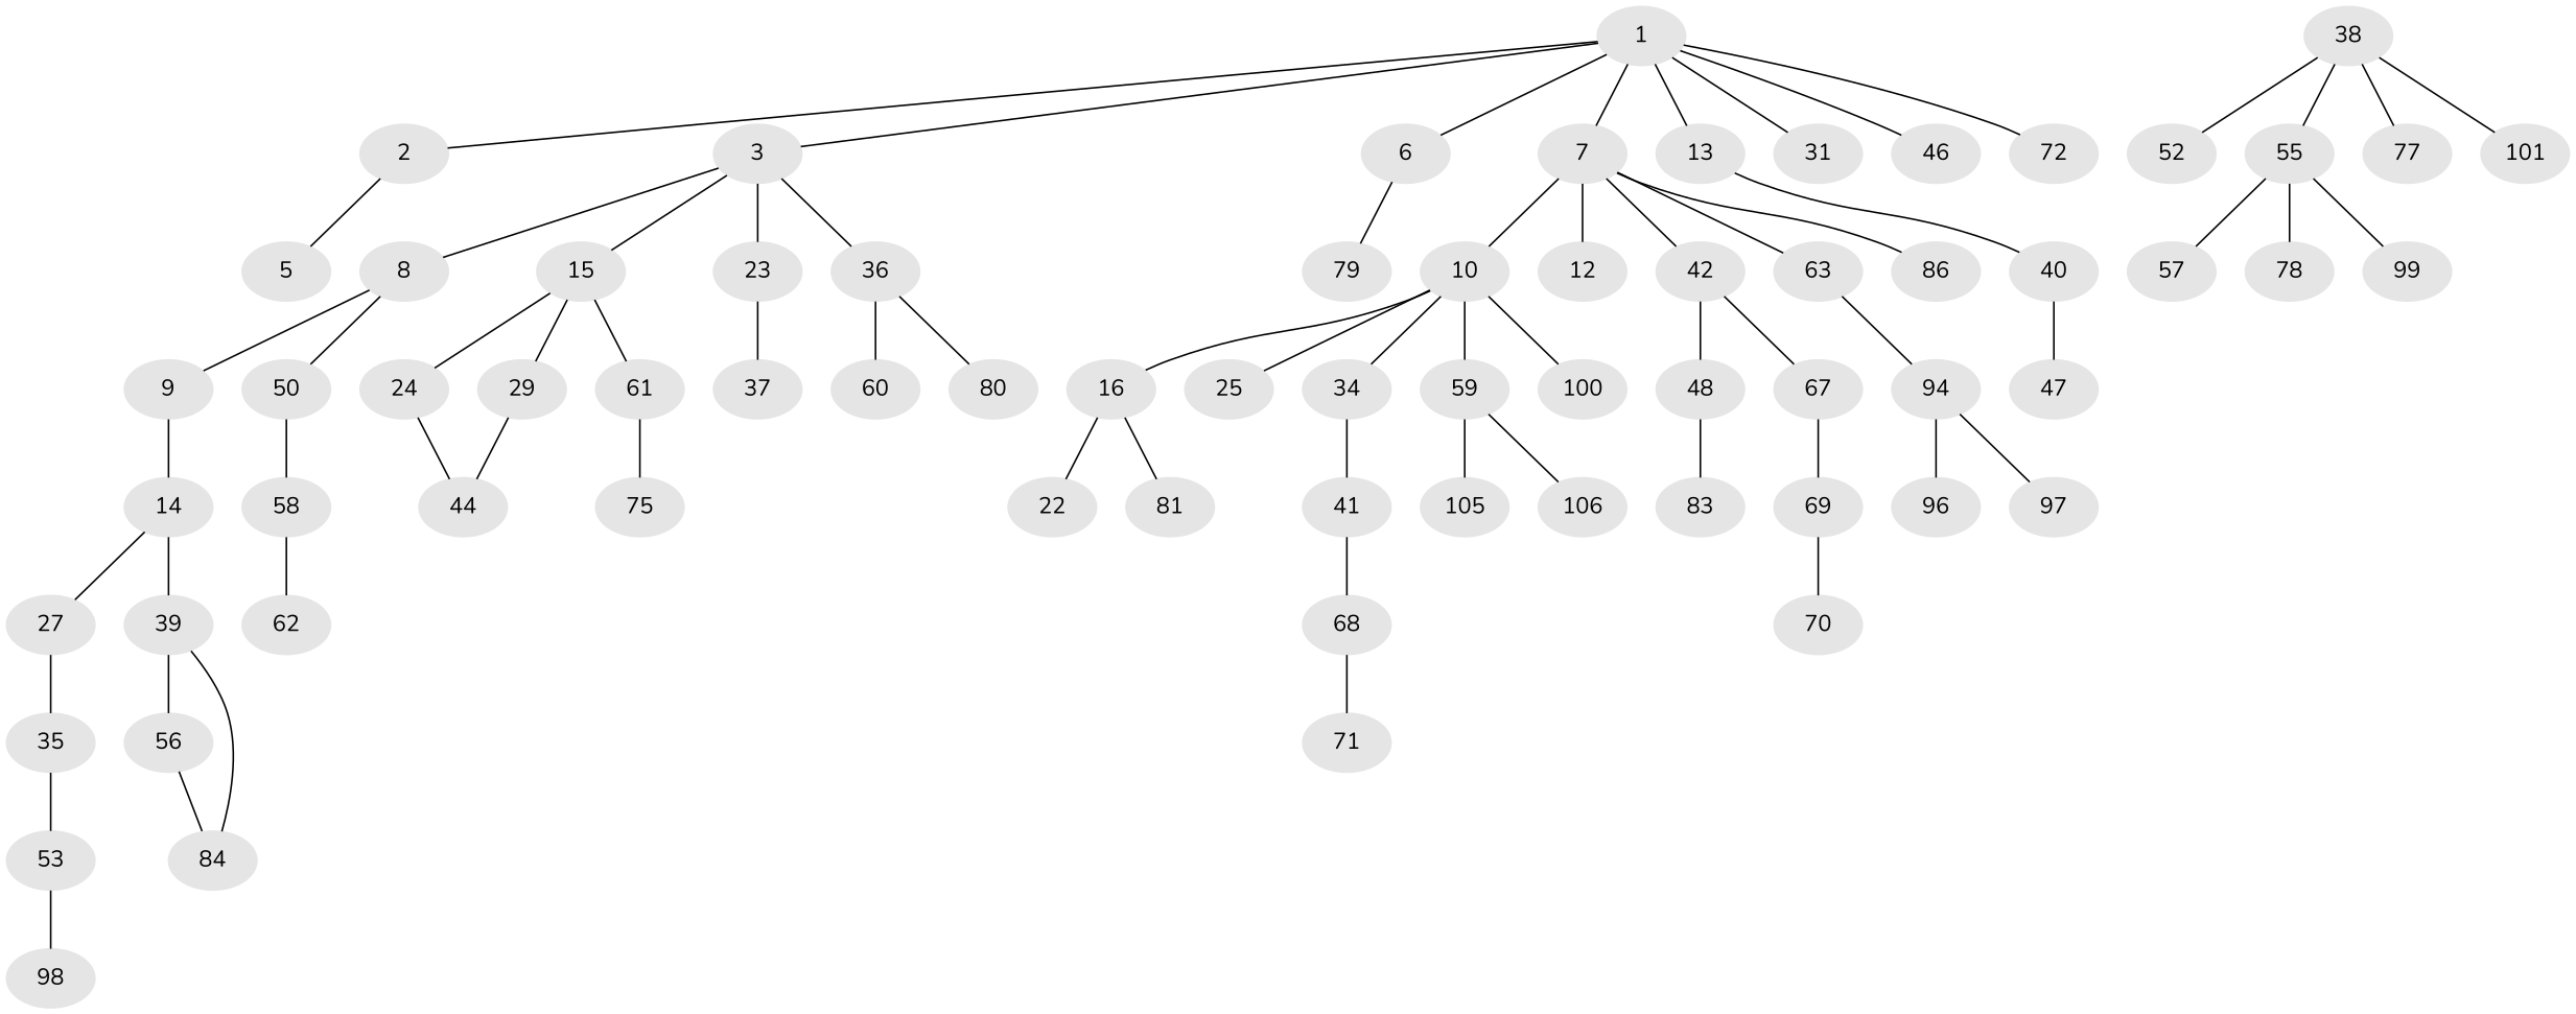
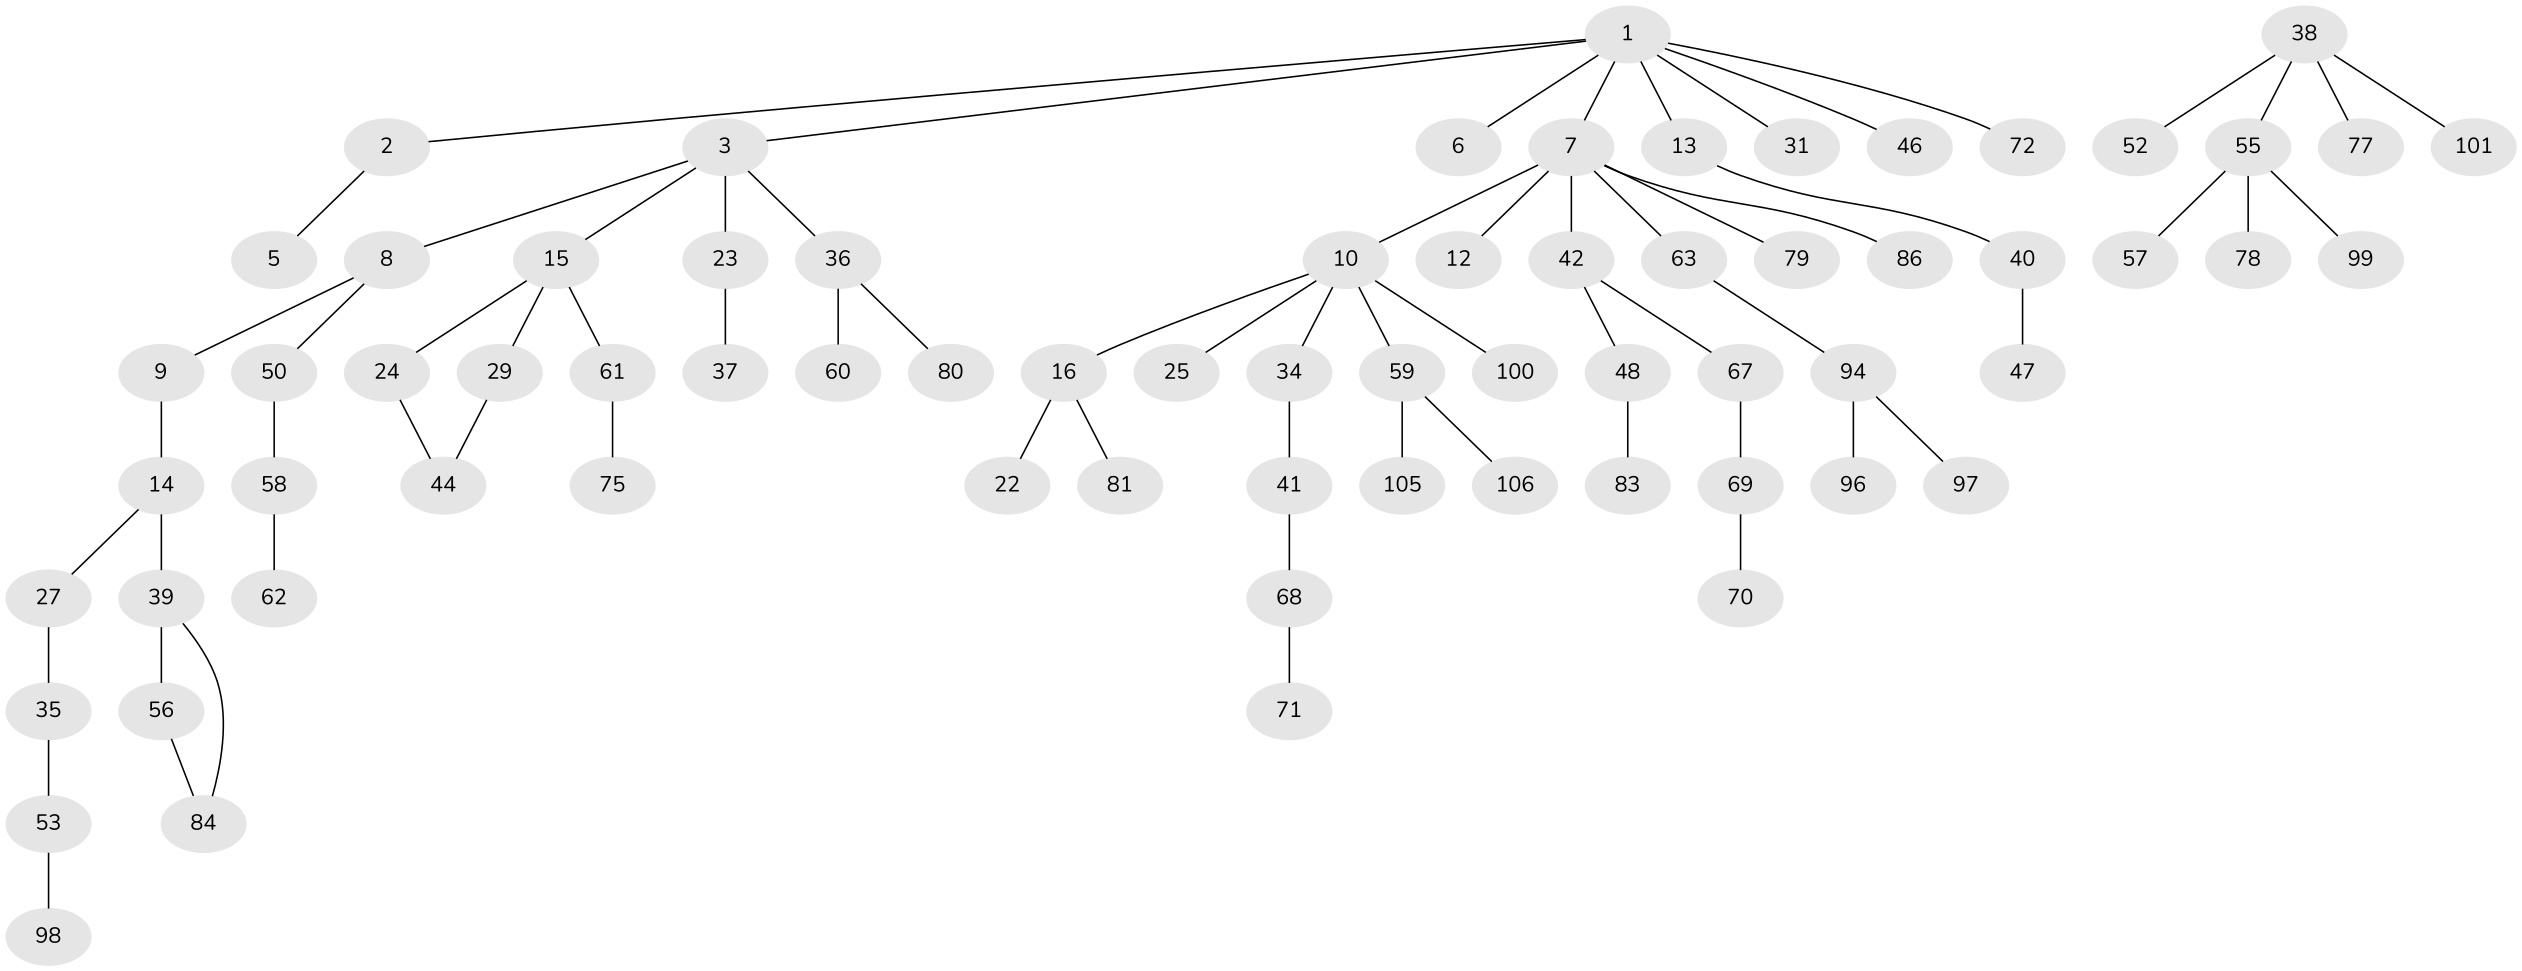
  graph {
    fontname=Nunito
    node [color=gray90 fontname=Nunito style=filled]
    edge [fontname=Nunito]
    1 [super="+18"]
    2 [super="+4"]
    3 [super="+32"]
    6 [super="+21"]
    7 [super="+43"]
    13
    31 [super="+51"]
    46
    72
    5 [super="+30"]
    8 [super="+26"]
    15 [super="+20"]
    23 [super="+28"]
    36 [super="+64"]
    10 [super="+11"]
    12 [super="+49"]
    42 [super="+54"]
    63 [super="+66"]
    79
    86 [super="+87"]
    40
    9 [super="+19"]
    50
    24 [super="+33"]
    29
    61 [super="+92"]
    37
    60 [super="+90"]
    80
    16
    25
    34 [super="+76"]
    59 [super="+95"]
    100
    48 [super="+82"]
    67 [super="+74"]
    94 [super="+102"]
    14 [super="+17"]
    58 [super="+91"]
    27
    39 [super="+88"]
    22
    81
    41 [super="+73"]
    105
    106
    47
    35 [super="+65"]
    56
    84
    44
    75
    53
    38 [super="+45"]
    52
    55 [super="+89"]
    77
    101
    68
    98 [super="+103"]
    57
    78
    99
    71
    83
    69
    62 [super="+85"]
    96
    97 [super="+104"]
    70 [super="+93"]
    1 -- 2
    1 -- 3
    1 -- 6
    1 -- 7
    1 -- 13
    1 -- 31
    1 -- 46
    1 -- 72
    2 -- 5
    3 -- 8
    3 -- 15
    3 -- 23
    3 -- 36
    7 -- 10
    7 -- 12
    7 -- 42
    7 -- 63
-   6 -- 79
+   7 -- 79
    7 -- 86
    13 -- 40
    8 -- 9
    8 -- 50
    15 -- 24
    15 -- 29
    15 -- 61
    23 -- 37
    36 -- 60
    36 -- 80
    10 -- 16
    10 -- 25
    10 -- 34
    10 -- 59
    10 -- 100
    42 -- 48
    42 -- 67
    63 -- 94
    40 -- 47
    9 -- 14
    50 -- 58
    24 -- 44
    29 -- 44
    61 -- 75
    16 -- 22
    16 -- 81
    34 -- 41
    59 -- 105
    59 -- 106
    48 -- 83
    67 -- 69
    94 -- 96
    94 -- 97
    14 -- 27
    14 -- 39
    58 -- 62
    27 -- 35
    39 -- 56
    39 -- 84
    41 -- 68
    35 -- 53
    56 -- 84
    53 -- 98
    38 -- 52
    38 -- 55
    38 -- 77
    38 -- 101
    55 -- 57
    55 -- 78
    55 -- 99
    68 -- 71
    69 -- 70
  }
